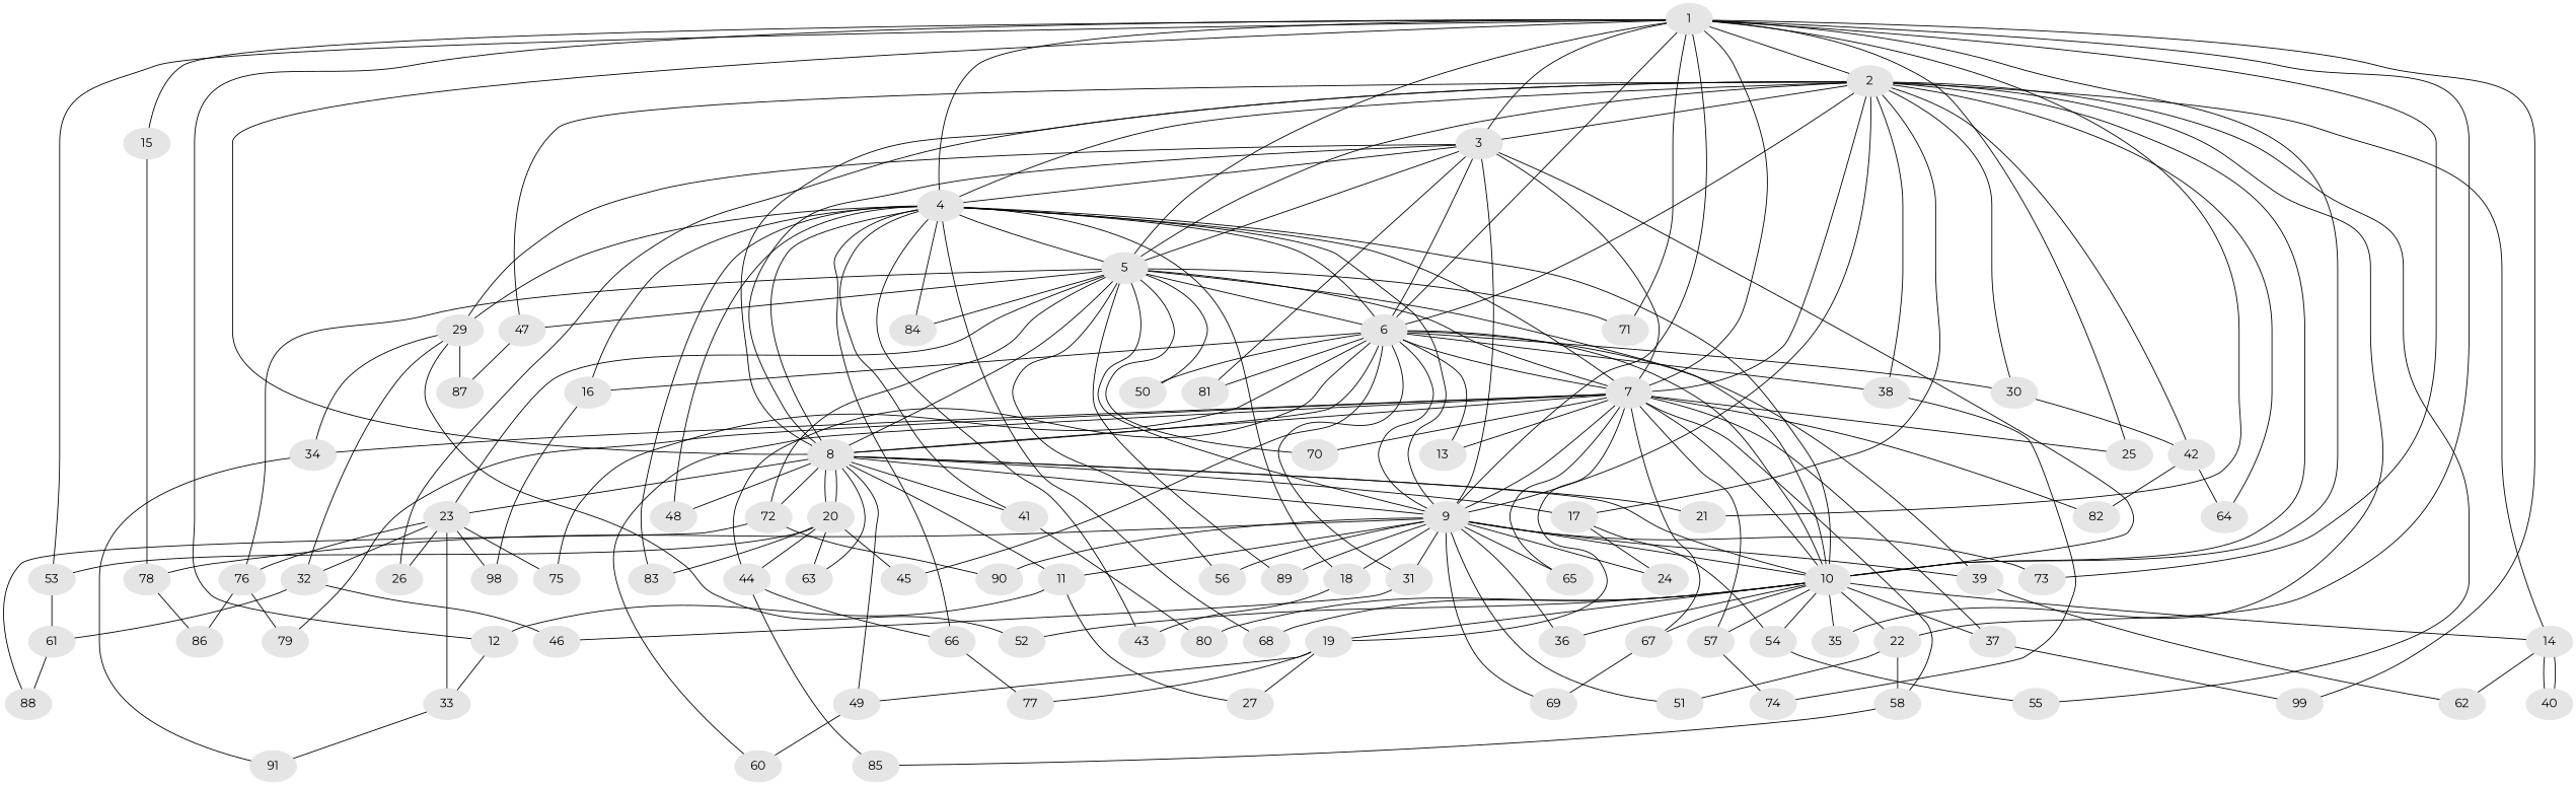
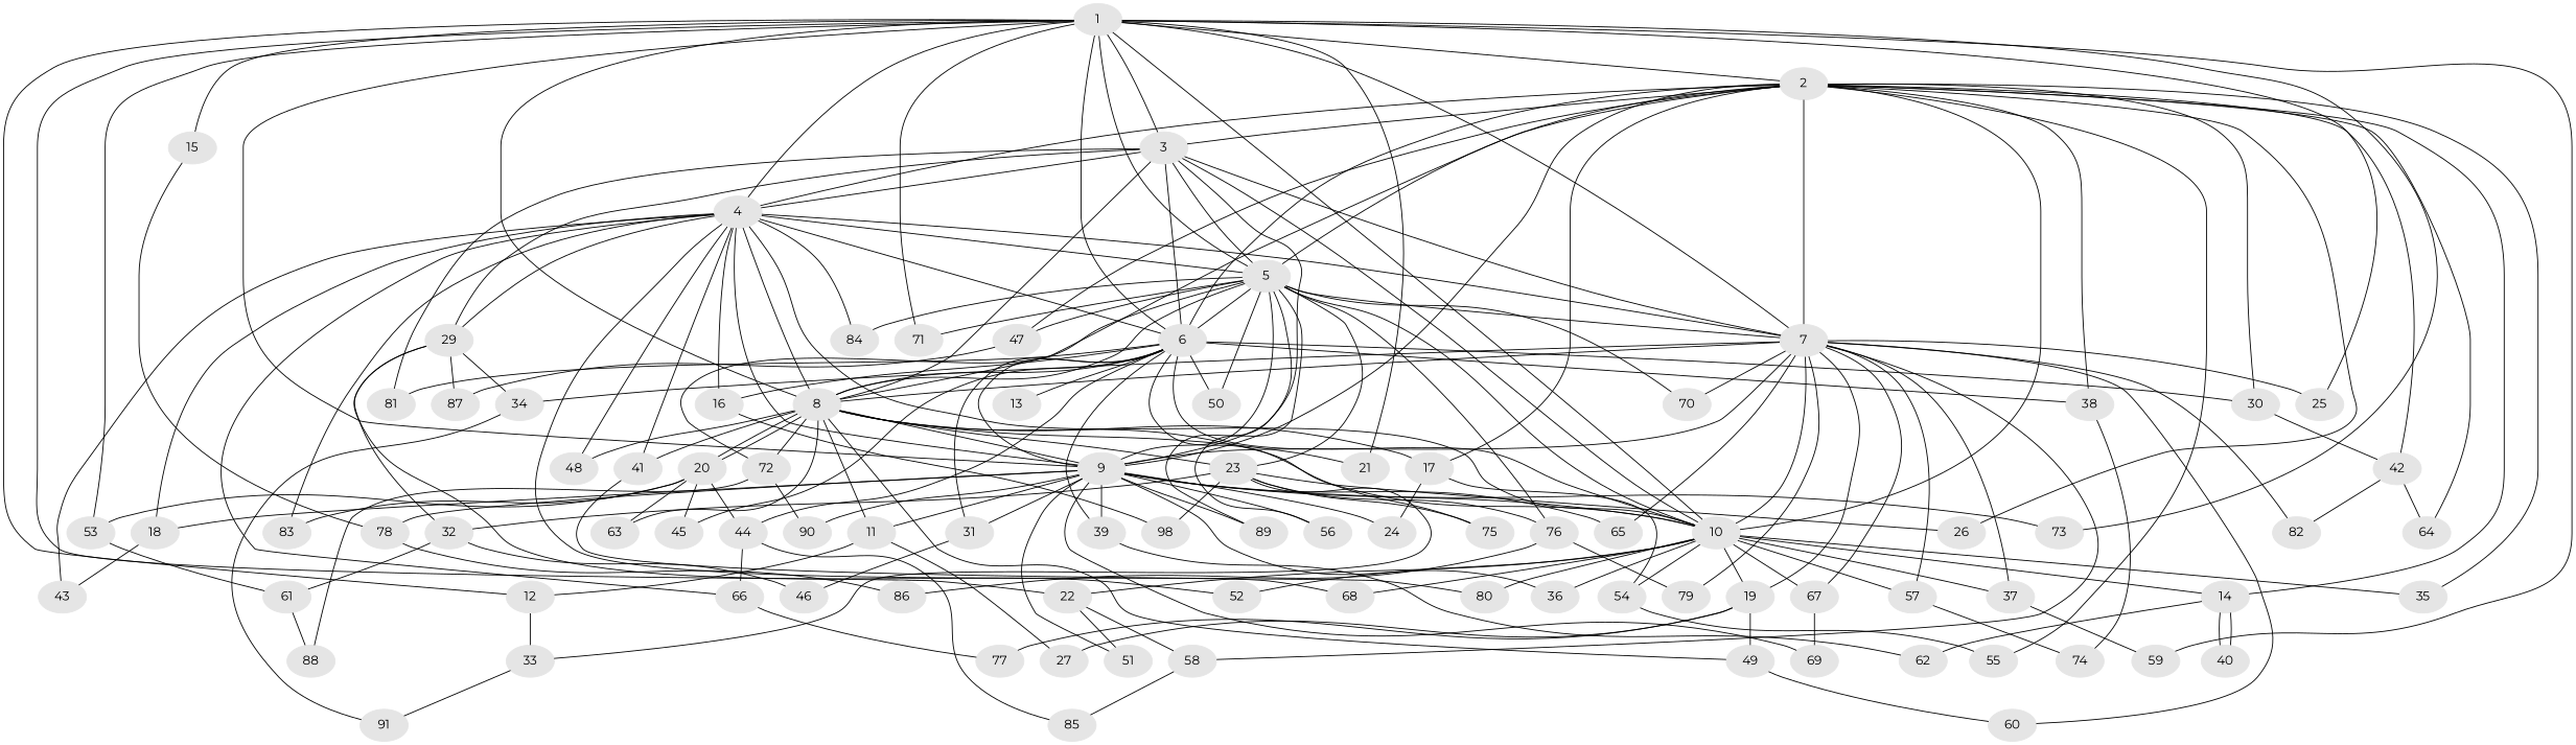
  graph {
    fontname=Montserrat
    node [color=gray90 fontname=Montserrat style=filled]
    edge [fontname=Montserrat]
    1
    2
    3
    4
    5
    6
    7
    8
    9
    10
    12
    15
    21
    22
    25
    53
-   59 [label=99]
+   59
    71
    73
    14
    17
    26
    30
    35
    38
    42
    47
    55
    64
    29
    81
    16
    18
    41
    43
    48
    66
    68
    83
    84
    23
    50
    56
    70
    72
    76
    89
    13
    31
    39
    44
    45
    75
    19
    34
    37
    57
    58
    60
    65
    67
    79
    82
    11
    20
    49
    63
    24
    36
    51
    69
    78
    90
    52
    54
    80
    33
    61
    40
    62
    74
    87
    32
    n84 [label=98]
    77
    88
    86
    46
    85
    27
    91
    1 -- 2
    1 -- 3
    1 -- 4
    1 -- 5
    1 -- 6
    1 -- 7
    1 -- 8
    1 -- 9
    1 -- 10
    1 -- 12
    1 -- 15
    1 -- 21
    1 -- 22
    1 -- 25
    1 -- 53
    1 -- 59
    1 -- 71
    1 -- 73
    2 -- 3
    2 -- 4
    2 -- 5
    2 -- 6
    2 -- 7
    2 -- 8
    2 -- 9
    2 -- 10
    2 -- 14
    2 -- 17
    2 -- 26
    2 -- 30
    2 -- 35
    2 -- 38
    2 -- 42
    2 -- 47
    2 -- 55
    2 -- 64
    3 -- 4
    3 -- 5
    3 -- 6
    3 -- 7
    3 -- 8
    3 -- 9
    3 -- 10
    3 -- 29
    3 -- 81
    4 -- 5
    4 -- 6
    4 -- 7
    4 -- 8
    4 -- 9
    4 -- 10
    4 -- 29
    4 -- 16
    4 -- 18
    4 -- 41
    4 -- 43
    4 -- 48
    4 -- 66
    4 -- 68
    4 -- 83
    4 -- 84
    5 -- 6
    5 -- 7
    5 -- 8
    5 -- 9
    5 -- 10
    5 -- 71
    5 -- 47
    5 -- 84
    5 -- 23
    5 -- 50
    5 -- 56
    5 -- 70
    5 -- 72
    5 -- 76
    5 -- 89
-   6 -- 7
    6 -- 8
    6 -- 9
    6 -- 10
    6 -- 30
    6 -- 38
    6 -- 81
    6 -- 16
    6 -- 50
    6 -- 13
    6 -- 31
    6 -- 39
    6 -- 44
    6 -- 45
    6 -- 75
    7 -- 8
    7 -- 9
    7 -- 10
    7 -- 25
    7 -- 70
-   7 -- 13
    7 -- 19
    7 -- 34
    7 -- 37
    7 -- 57
    7 -- 58
    7 -- 60
    7 -- 65
    7 -- 67
    7 -- 79
    7 -- 82
    8 -- 9
    8 -- 10
    8 -- 21
    8 -- 17
    8 -- 41
    8 -- 48
    8 -- 23
    8 -- 72
    8 -- 11
    8 -- 20
    8 -- 20
    8 -- 49
    8 -- 63
    9 -- 10
    9 -- 73
    9 -- 18
    9 -- 56
    9 -- 89
    9 -- 31
    9 -- 39
    9 -- 65
    9 -- 11
    9 -- 24
    9 -- 36
    9 -- 51
    9 -- 69
    9 -- 78
    9 -- 90
    10 -- 22
    10 -- 14
    10 -- 35
    10 -- 68
    10 -- 19
    10 -- 37
    10 -- 57
    10 -- 67
    10 -- 36
    10 -- 52
    10 -- 54
    10 -- 80
    12 -- 33
    15 -- 78
    22 -- 58
    22 -- 51
    53 -- 61
    14 -- 40
    14 -- 40
    14 -- 62
    17 -- 24
    17 -- 54
    30 -- 42
    38 -- 74
    42 -- 64
    42 -- 82
    47 -- 87
    29 -- 34
    29 -- 52
    29 -- 87
    29 -- 32
    16 -- n84
    18 -- 43
    41 -- 80
    66 -- 77
    23 -- 26
    23 -- 76
    23 -- 75
    23 -- 33
    23 -- 32
    23 -- n84
    72 -- 90
    72 -- 88
    76 -- 79
    76 -- 86
    31 -- 46
    39 -- 62
    44 -- 66
    44 -- 85
    19 -- 49
    19 -- 77
    19 -- 27
    34 -- 91
    37 -- 59
    57 -- 74
    58 -- 85
    67 -- 69
    11 -- 12
    11 -- 27
    20 -- 53
    20 -- 83
    20 -- 44
    20 -- 45
    20 -- 63
    49 -- 60
    78 -- 86
    54 -- 55
    33 -- 91
    61 -- 88
    32 -- 61
    32 -- 46
  }
